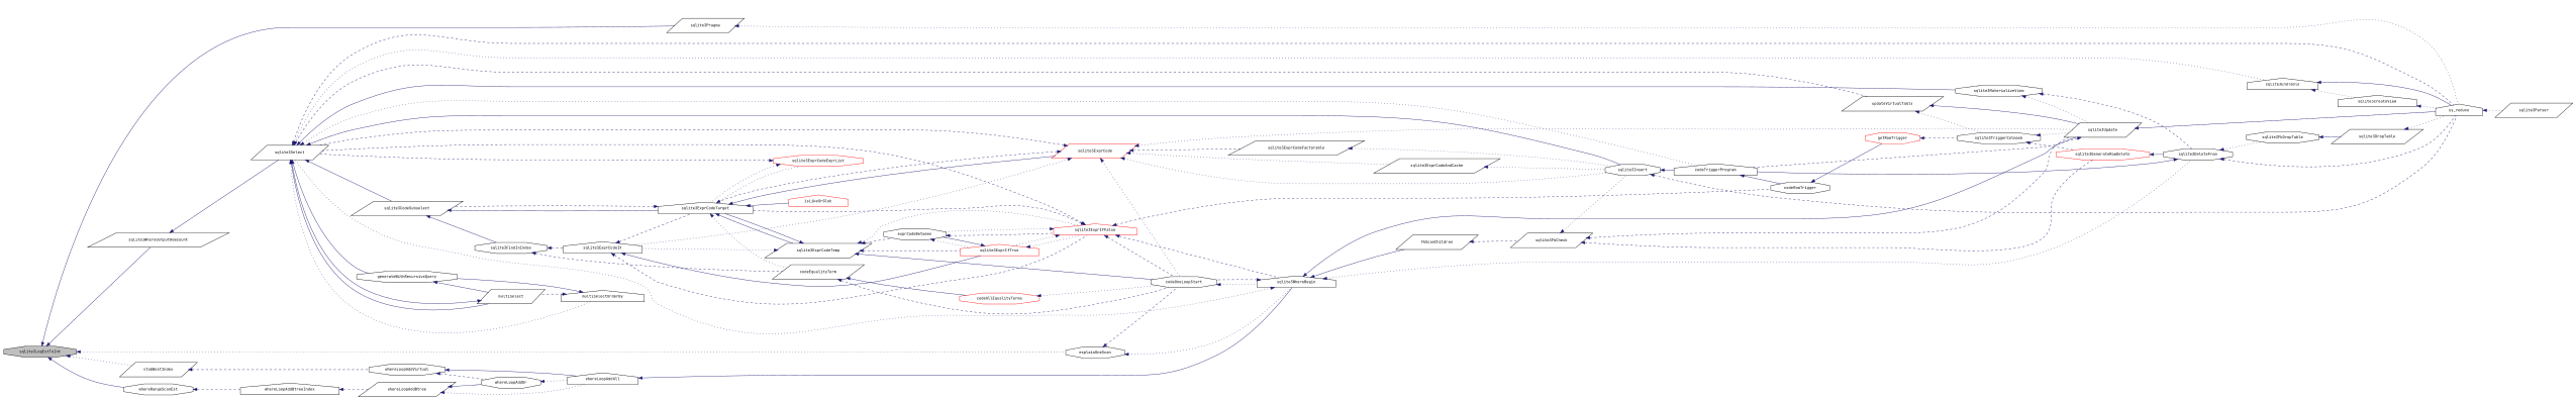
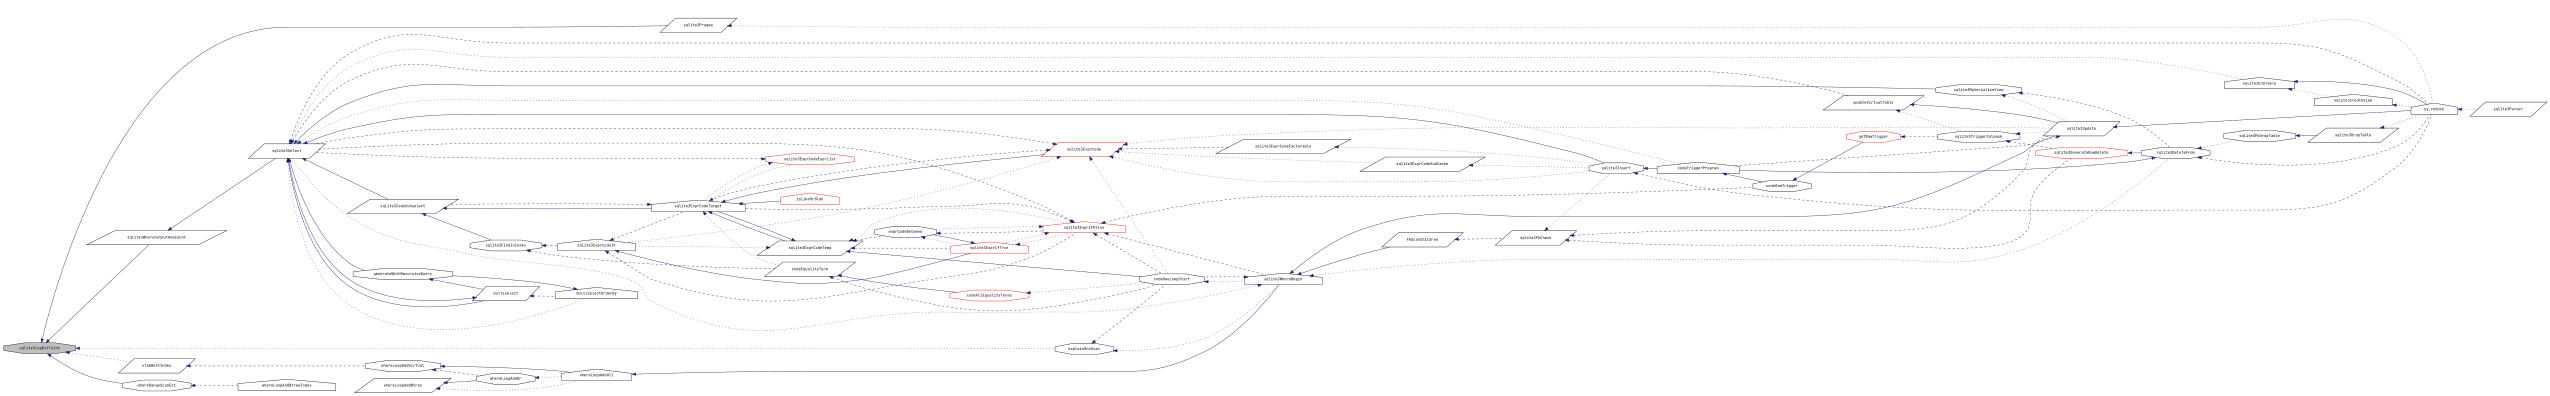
  digraph {
    fontname="JetBrains Mono"
    rankdir=LR
    node [color=black fillcolor=white fontname="JetBrains Mono" fontsize=10 shape=octagon style=filled]
    edge [color=midnightblue dir=back fontname="JetBrains Mono" fontsize=10 labelfontname=FreeSans labelfontsize=10 style=dotted]
    n1 [fillcolor=grey75 fontcolor=black height=0.2 label=sqlite3LogEstToInt width=0.4]
    n2 [height=0.2 label=sqlite3Pragma shape=parallelogram width=0.4]
    n3 [height=0.2 label=sqlite3WhereOutputRowCount shape=parallelogram width=0.4]
    n4 [height=0.2 label=vtabBestIndex shape=parallelogram width=0.4]
    n5 [height=0.2 label=whereRangeScanEst width=0.4]
    n6 [height=0.2 label=explainOneScan width=0.4]
    n7 [height=0.2 label=yy_reduce shape=house width=0.4]
    n8 [height=0.2 label=sqlite3Select shape=parallelogram width=0.4]
    n9 [height=0.2 label=whereLoopAddVirtual width=0.4]
    n10 [height=0.2 label=whereLoopAddBtreeIndex shape=house width=0.4]
    n11 [height=0.2 label=codeOneLoopStart width=0.4]
    n12 [height=0.2 label=sqlite3WhereBegin shape=house width=0.4]
    n13 [height=0.2 label=sqlite3Parser shape=parallelogram width=0.4]
    n14 [height=0.2 label=sqlite3CodeSubselect shape=parallelogram width=0.4]
    n15 [height=0.2 label=codeTriggerProgram shape=house width=0.4]
    n16 [height=0.2 label=sqlite3Insert width=0.4]
    n17 [height=0.2 label=sqlite3EndTable shape=house width=0.4]
    n18 [height=0.2 label=sqlite3MaterializeView width=0.4]
    n19 [height=0.2 label=generateWithRecursiveQuery width=0.4]
    n20 [height=0.2 label=multiSelect shape=parallelogram width=0.4]
    n21 [height=0.2 label=multiSelectOrderBy shape=house width=0.4]
    n22 [height=0.2 label=updateVirtualTable shape=parallelogram width=0.4]
    n23 [height=0.2 label=sqlite3FindInIndex width=0.4]
    n24 [height=0.2 label=sqlite3ExprCodeTarget shape=house width=0.4]
    n25 [height=0.2 label=codeRowTrigger width=0.4]
    n26 [height=0.2 label=sqlite3CreateView shape=house width=0.4]
    n27 [height=0.2 label=sqlite3Update shape=parallelogram width=0.4]
    n28 [height=0.2 label=sqlite3DeleteFrom width=0.4]
    n29 [height=0.2 label=sqlite3TriggerColmask width=0.4]
    n30 [height=0.2 label=sqlite3ExprCodeIN shape=house width=0.4]
    n31 [height=0.2 label=codeEqualityTerm shape=parallelogram width=0.4]
    n32 [height=0.2 label=sqlite3ExprCodeTemp shape=parallelogram width=0.4]
    n33 [color=red height=0.2 label=sqlite3ExprCode shape=parallelogram width=0.4]
    n34 [color=red height=0.2 label=sqlite3ExprCodeExprList width=0.4]
    n35 [color=red height=0.2 label=isLikeOrGlob shape=house width=0.4]
    n36 [color=red height=0.2 label=sqlite3ExprIfTrue shape=house width=0.4]
    n37 [color=red height=0.2 label=sqlite3ExprIfFalse shape=house width=0.4]
    n38 [color=red height=0.2 label=codeAllEqualityTerms width=0.4]
    n39 [height=0.2 label=exprCodeBetween width=0.4]
    n40 [height=0.2 label=sqlite3ExprCodeFactorable shape=parallelogram width=0.4]
    n41 [height=0.2 label=sqlite3ExprCodeAndCache shape=parallelogram width=0.4]
    n42 [color=red height=0.2 label=getRowTrigger width=0.4]
    n43 [height=0.2 label=fkScanChildren shape=parallelogram width=0.4]
    n44 [color=red height=0.2 label=sqlite3GenerateRowDelete width=0.4]
    n45 [height=0.2 label=sqlite3FkDropTable width=0.4]
    n46 [height=0.2 label=sqlite3DropTable shape=parallelogram width=0.4]
    n47 [height=0.2 label=sqlite3FkCheck shape=parallelogram width=0.4]
    n48 [height=0.2 label=whereLoopAddOr width=0.4]
    n49 [height=0.2 label=whereLoopAddAll shape=house width=0.4]
    n50 [height=0.2 label=whereLoopAddBtree shape=parallelogram width=0.4]
    n1 -> n2 [style=solid]
    n1 -> n3 [style=solid]
    n1 -> n4
    n1 -> n5 [style=solid]
    n1 -> n6
    n2 -> n7
    n3 -> n8 [style=solid]
    n4 -> n9 [style=dashed]
    n5 -> n10 [style=dashed]
    n6 -> n11 [style=dashed]
    n6 -> n12
    n7 -> n13
    n8 -> n7 [style=dashed]
    n8 -> n14 [style=solid]
    n8 -> n15
    n8 -> n16 [style=solid]
    n8 -> n17
    n8 -> n18 [style=solid]
    n8 -> n19 [style=solid]
    n8 -> n20 [style=solid]
    n8 -> n21
    n8 -> n22 [style=dashed]
    n9 -> n48 [style=dashed]
    n9 -> n49 [style=solid]
-   n10 -> n50 [style=dashed]
    n11 -> n12
    n12 -> n8
    n12 -> n11 [style=dashed]
    n12 -> n27 [style=solid]
    n12 -> n28
    n12 -> n43 [style=solid]
    n14 -> n23 [style=solid]
    n14 -> n24 [style=solid]
    n15 -> n25 [style=solid]
    n16 -> n7 [style=dashed]
    n16 -> n15 [style=solid]
    n17 -> n7 [style=solid]
    n17 -> n26
    n18 -> n27
    n18 -> n28 [style=dashed]
    n19 -> n20 [style=solid]
    n20 -> n8 [style=solid]
    n21 -> n19 [style=solid]
-   n21 -> n20 [style=dashed]
+   n20 -> n21 [style=dashed]
    n22 -> n27 [style=solid]
    n22 -> n29
    n23 -> n30 [style=dashed]
    n23 -> n31 [style=dashed]
    n24 -> n14 [style=dashed]
    n24 -> n31
    n24 -> n32 [style=solid]
    n24 -> n33 [style=solid]
    n24 -> n34
    n24 -> n35 [style=solid]
    n25 -> n42 [style=solid]
    n26 -> n7
    n27 -> n7 [style=solid]
    n27 -> n15 [style=dashed]
    n28 -> n7 [style=dashed]
    n28 -> n15 [style=solid]
    n28 -> n45
    n29 -> n27
    n29 -> n44 [style=dashed]
    n30 -> n24 [style=dashed]
    n30 -> n36 [style=solid]
    n30 -> n37 [style=dashed]
    n31 -> n11 [style=dashed]
    n31 -> n38 [style=solid]
    n32 -> n11 [style=solid]
    n32 -> n24 [style=solid]
    n32 -> n30
    n32 -> n36 [style=dashed]
    n32 -> n37
    n32 -> n39 [style=dashed]
    n33 -> n8 [style=dashed]
    n33 -> n11
    n33 -> n16
    n33 -> n24 [style=dashed]
    n33 -> n27
    n33 -> n30
    n33 -> n40 [style=dashed]
    n33 -> n41
    n34 -> n8 [style=dashed]
    n34 -> n24
    n36 -> n37
    n36 -> n39 [style=solid]
    n37 -> n8 [style=dashed]
    n37 -> n11 [style=dashed]
    n37 -> n12 [style=dashed]
    n37 -> n24 [style=dashed]
    n37 -> n25 [style=dashed]
    n37 -> n36
    n37 -> n39
    n38 -> n11
    n39 -> n36
    n39 -> n37 [style=dashed]
    n40 -> n16
    n41 -> n16
    n42 -> n29 [style=dashed]
    n43 -> n47 [style=dashed]
    n44 -> n28 [style=solid]
    n45 -> n46 [style=solid]
    n46 -> n7
    n47 -> n16
    n47 -> n27 [style=dashed]
    n47 -> n44 [style=dashed]
    n48 -> n49
    n49 -> n12 [style=solid]
    n50 -> n48 [style=solid]
    n50 -> n49
  }
